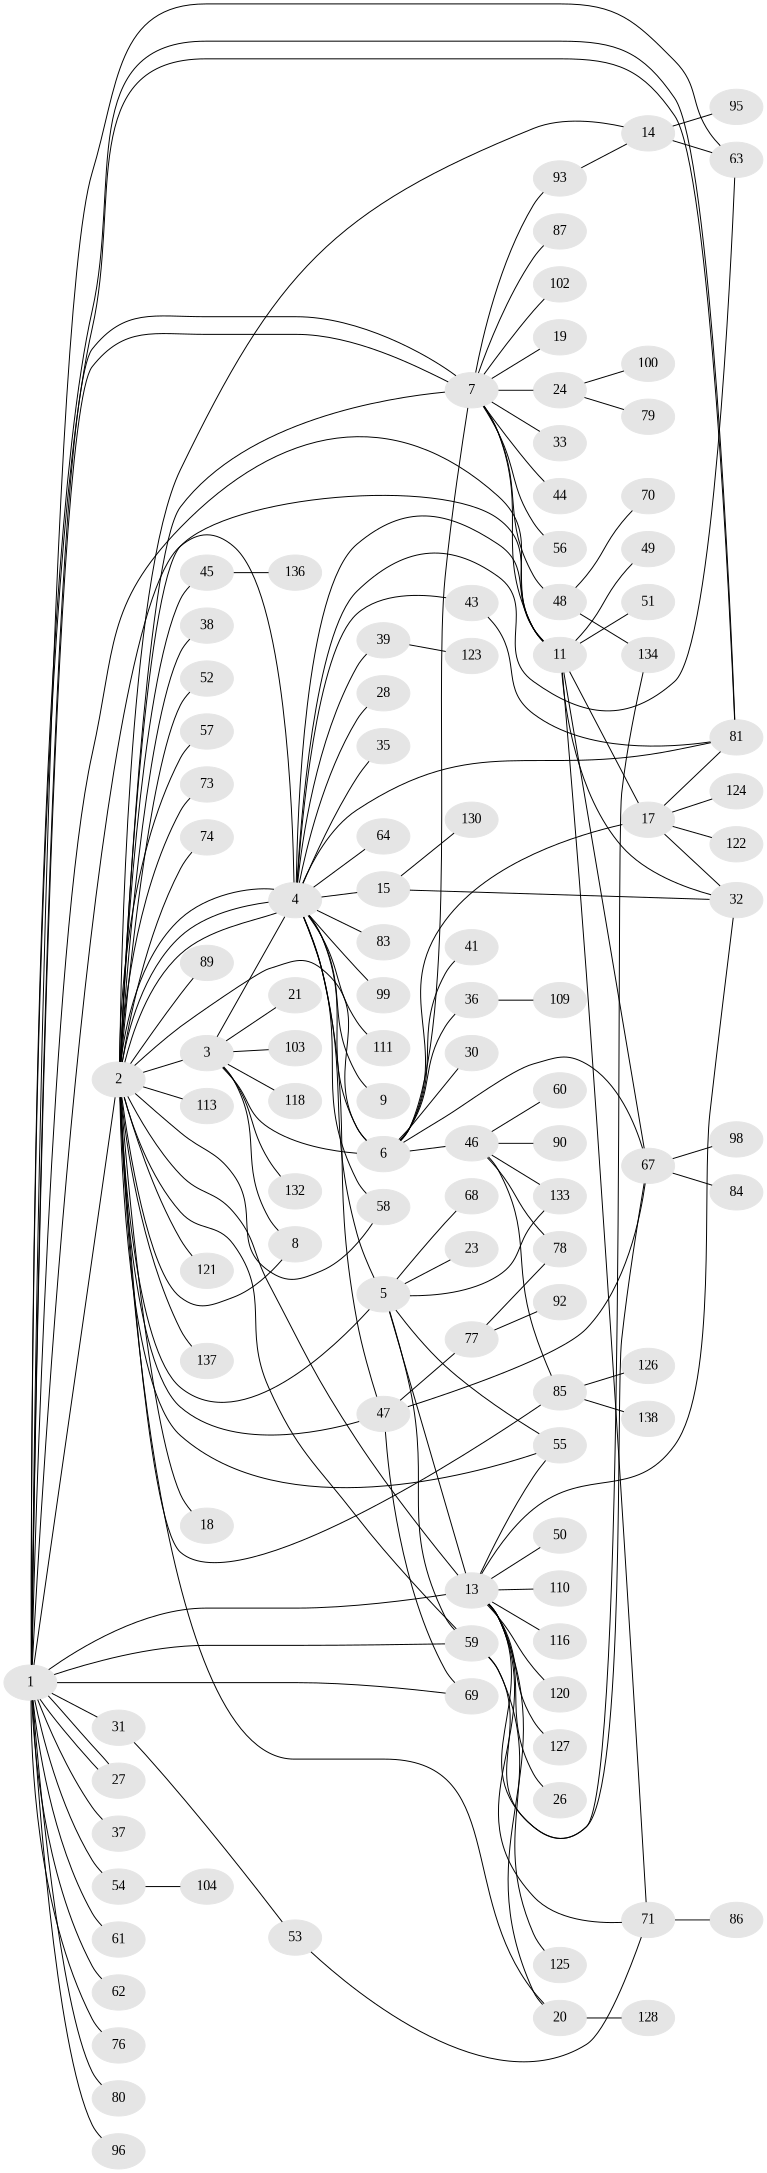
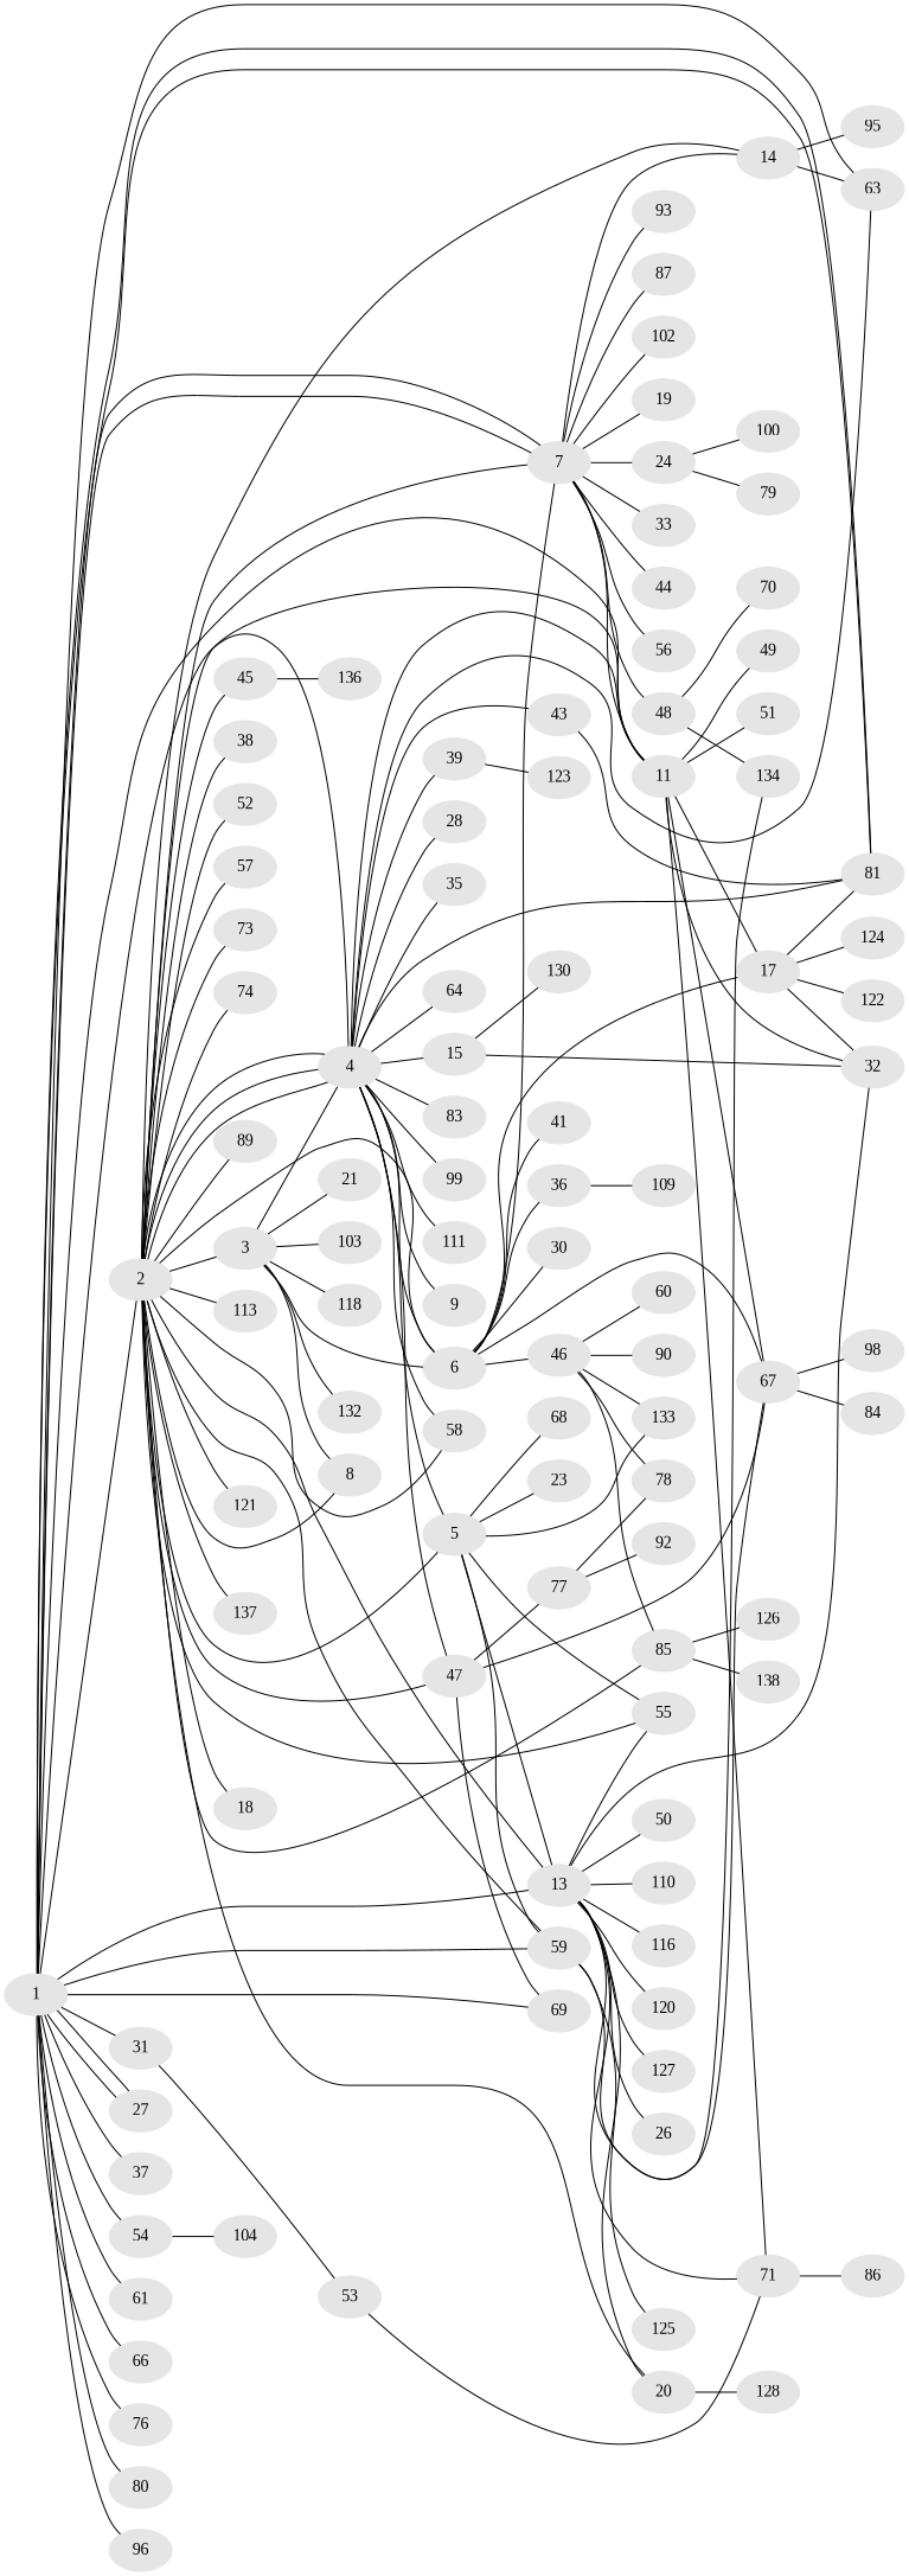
  graph {
    fontname="Liberation Serif"
    rankdir=LR
    node [color=gray90 fontname="Liberation Serif" style=filled]
    edge [fontname="Liberation Serif"]
    1 [super="+108"]
    2 [super="+10"]
    4 [super="+40"]
    7 [super="+25"]
    11 [super="+114"]
    13 [super="+42"]
    27
    31
    37
    54
    59 [super="+94"]
    61
-   62
+   62 [label=66]
    63
    69 [super="+115"]
    76
    80
    81 [super="+135"]
    96
    3 [super="+12"]
    5 [super="+34"]
    6 [super="+16"]
    8
    14 [super="+91"]
    18
    20 [super="+107"]
    38
    45
    47 [super="+112"]
    52
    55 [super="+106"]
    57
    58 [super="+66"]
    73
    74
    85
    89
    113
    121
    137
    9 [super="+88"]
    15 [super="+97"]
    28
    35
    39 [super="+75"]
    43
    64
    83
    99
    111
    19
    24
    33
    44
    48
    56
    87
    93
    102
    17 [super="+119"]
    67
    32 [super="+105"]
    49
    51
    71
    26 [super="+29"]
    50 [super="+82"]
    110
    116
    120
    127
    53 [super="+117"]
    104
    134
    125
    21
    103
    118
    132
    23
    68
    133
    30
    36 [super="+72"]
    41 [super="+131"]
    46 [super="+65"]
    95
    128
    136
    77 [super="+101"]
    126
    138
    130
    123
    122
    124
    109
    60
    78 [super="+129"]
    90
    84
    98
    79
    100
    70
    86
    92
    1 -- 2
    1 -- 4
    1 -- 7
    1 -- 7
    1 -- 11
    1 -- 13
    1 -- 27
    1 -- 27
    1 -- 31
    1 -- 37
    1 -- 54
    1 -- 59
    1 -- 61
    1 -- 62
    1 -- 63
    1 -- 69
    1 -- 76
    1 -- 80
    1 -- 81
    1 -- 81
    1 -- 96
    2 -- 4
    2 -- 4
    2 -- 4
    2 -- 7
    2 -- 11
    2 -- 13
    2 -- 59 [weight=2]
    2 -- 3
    2 -- 5
    2 -- 6
    2 -- 8
    2 -- 14
    2 -- 18
    2 -- 20
    2 -- 38
    2 -- 45
    2 -- 47
    2 -- 52
    2 -- 55
    2 -- 57
    2 -- 58
    2 -- 73
    2 -- 74
    2 -- 85
    2 -- 89
    2 -- 113
    2 -- 121
    2 -- 137
    4 -- 11
    4 -- 63
    4 -- 81
    4 -- 5
    4 -- 6
    4 -- 47
    4 -- 58 [weight=2]
    4 -- 9 [weight=2]
    4 -- 15
    4 -- 28
    4 -- 35
    4 -- 39
    4 -- 43
    4 -- 64
    4 -- 83
    4 -- 99
    4 -- 111
    7 -- 11
-   93 -- 14
+   7 -- 14
    7 -- 19
    7 -- 24
    7 -- 33
    7 -- 44
    7 -- 48
    7 -- 56
    7 -- 87
    7 -- 93
    7 -- 102
    11 -- 17
    11 -- 67
    11 -- 32
    11 -- 49
    11 -- 51
    11 -- 71
    13 -- 20
    13 -- 55
    13 -- 67
    13 -- 32
    13 -- 71
    13 -- 26
    13 -- 50
    13 -- 110
    13 -- 116
    13 -- 120
    13 -- 127
    31 -- 53
    54 -- 104
    59 -- 134
    59 -- 125
    3 -- 4
    3 -- 6
    3 -- 8
    3 -- 21
    3 -- 103
    3 -- 118
    3 -- 132
    5 -- 13
    5 -- 59
    5 -- 55
    5 -- 23
    5 -- 68
    5 -- 133 [weight=2]
    6 -- 7
    6 -- 17
    6 -- 67
    6 -- 30
    6 -- 36
    6 -- 41
    6 -- 46
    14 -- 63
    14 -- 95
    20 -- 128
    45 -- 136
    47 -- 69
    47 -- 67
    47 -- 77
    85 -- 126
    85 -- 138
    15 -- 32
    15 -- 130
    39 -- 123
    43 -- 81
    24 -- 79
    24 -- 100
    48 -- 134
    48 -- 70
    17 -- 81
    17 -- 32
    17 -- 122
    17 -- 124
    67 -- 84
    67 -- 98
    71 -- 86
    53 -- 71
    36 -- 109
    46 -- 85
    46 -- 133
    46 -- 60
    46 -- 78
    46 -- 90
    77 -- 78
    77 -- 92
  }
